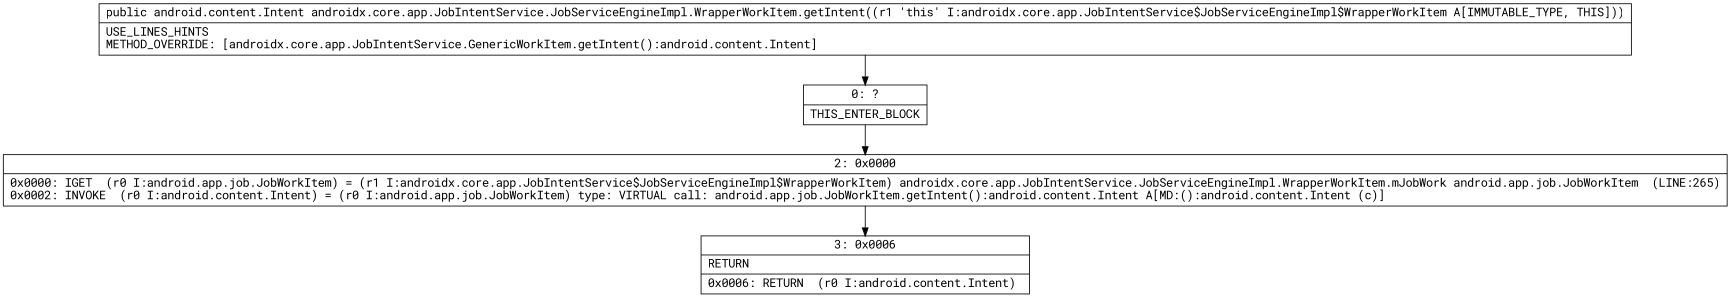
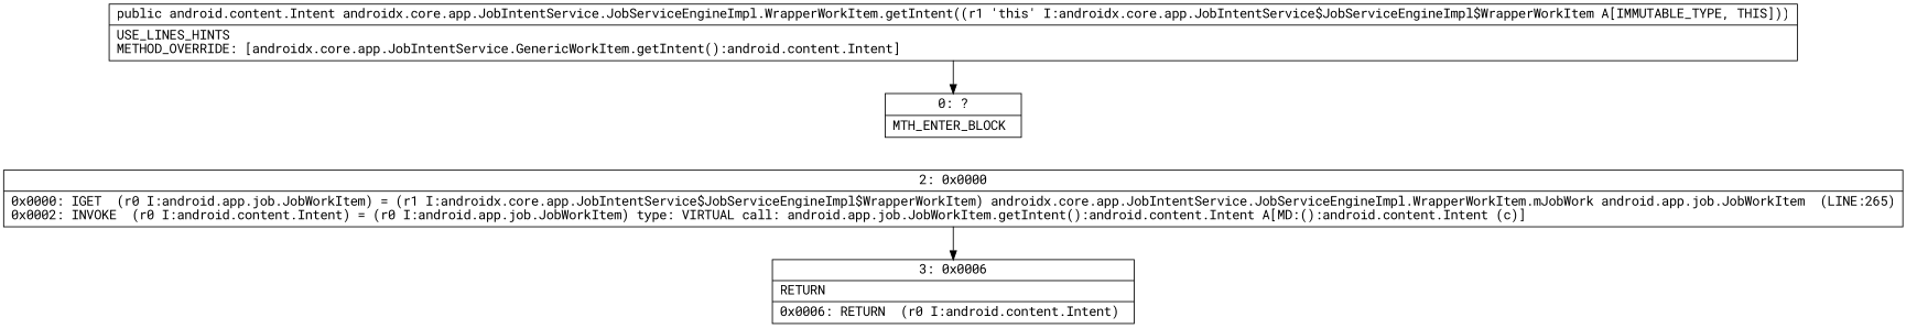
  digraph {
    fontname="Roboto Mono"
    node [fontname="Roboto Mono" shape=record]
    edge [fontname="Roboto Mono"]
-   n1 [label="{0\:\ ?|THIS_ENTER_BLOCK\l}"]
+   n1 [label="{0\:\ ?|MTH_ENTER_BLOCK\l}"]
    n2 [label="{2\:\ 0x0000|0x0000: IGET  (r0 I:android.app.job.JobWorkItem) = (r1 I:androidx.core.app.JobIntentService$JobServiceEngineImpl$WrapperWorkItem) androidx.core.app.JobIntentService.JobServiceEngineImpl.WrapperWorkItem.mJobWork android.app.job.JobWorkItem  (LINE:265)\l0x0002: INVOKE  (r0 I:android.content.Intent) = (r0 I:android.app.job.JobWorkItem) type: VIRTUAL call: android.app.job.JobWorkItem.getIntent():android.content.Intent A[MD:():android.content.Intent (c)]\l}"]
    n3 [label="{3\:\ 0x0006|RETURN\l|0x0006: RETURN  (r0 I:android.content.Intent) \l}"]
    n4 [label="{public android.content.Intent androidx.core.app.JobIntentService.JobServiceEngineImpl.WrapperWorkItem.getIntent((r1 'this' I:androidx.core.app.JobIntentService$JobServiceEngineImpl$WrapperWorkItem A[IMMUTABLE_TYPE, THIS]))  | USE_LINES_HINTS\lMETHOD_OVERRIDE: [androidx.core.app.JobIntentService.GenericWorkItem.getIntent():android.content.Intent]\l}"]
-   n1 -> n2
    n2 -> n3
    n4 -> n1
  }
